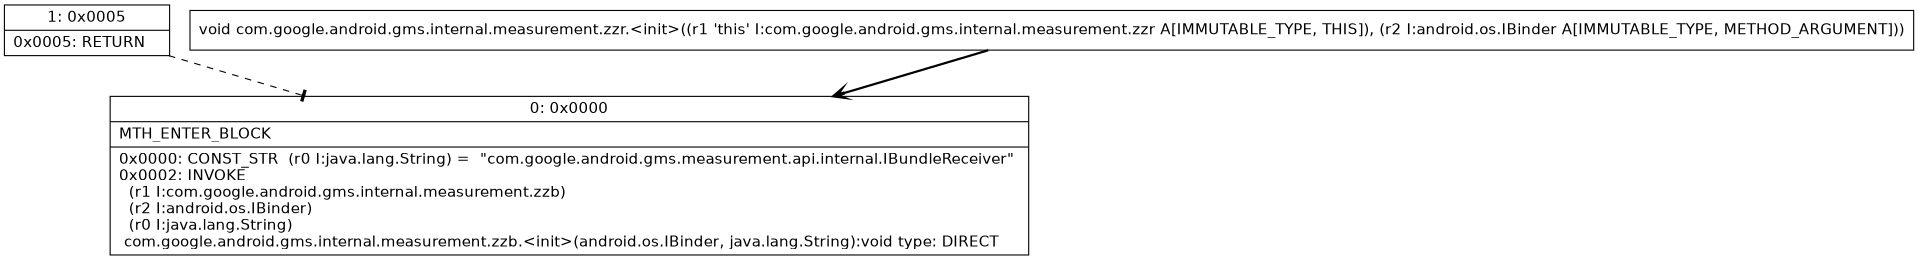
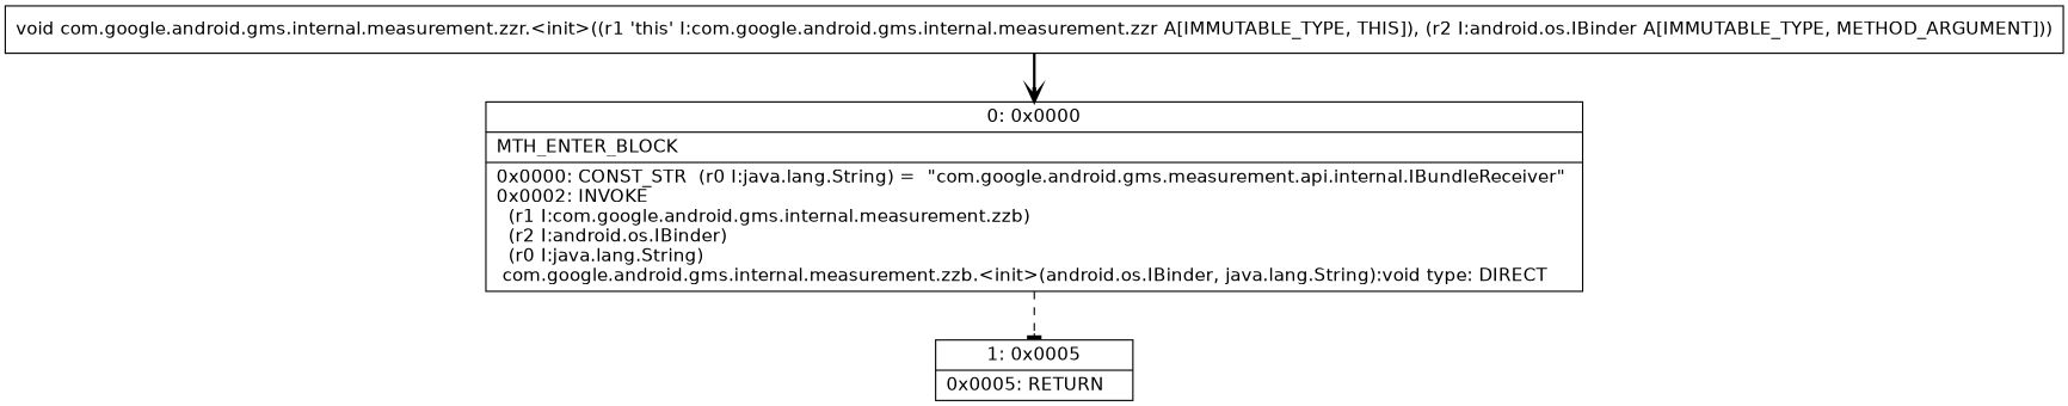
  digraph {
    fontname="DejaVu Sans"
    node [shape=record fontname="DejaVu Sans"]
    edge [fontname="DejaVu Sans"]
    n1 [label="{0\:\ 0x0000|MTH_ENTER_BLOCK\l|0x0000: CONST_STR  (r0 I:java.lang.String) =  \"com.google.android.gms.measurement.api.internal.IBundleReceiver\" \l0x0002: INVOKE  \l  (r1 I:com.google.android.gms.internal.measurement.zzb)\l  (r2 I:android.os.IBinder)\l  (r0 I:java.lang.String)\l com.google.android.gms.internal.measurement.zzb.\<init\>(android.os.IBinder, java.lang.String):void type: DIRECT \l}"]
    n2 [label="{1\:\ 0x0005|0x0005: RETURN   \l}"]
    n3 [label="{void com.google.android.gms.internal.measurement.zzr.\<init\>((r1 'this' I:com.google.android.gms.internal.measurement.zzr A[IMMUTABLE_TYPE, THIS]), (r2 I:android.os.IBinder A[IMMUTABLE_TYPE, METHOD_ARGUMENT])) }"]
-   n2 -> n1 [style=dashed arrowhead=tee]
+   n1 -> n2 [style=dashed arrowhead=tee]
    n3 -> n1 [style=bold arrowhead=vee]
  }
